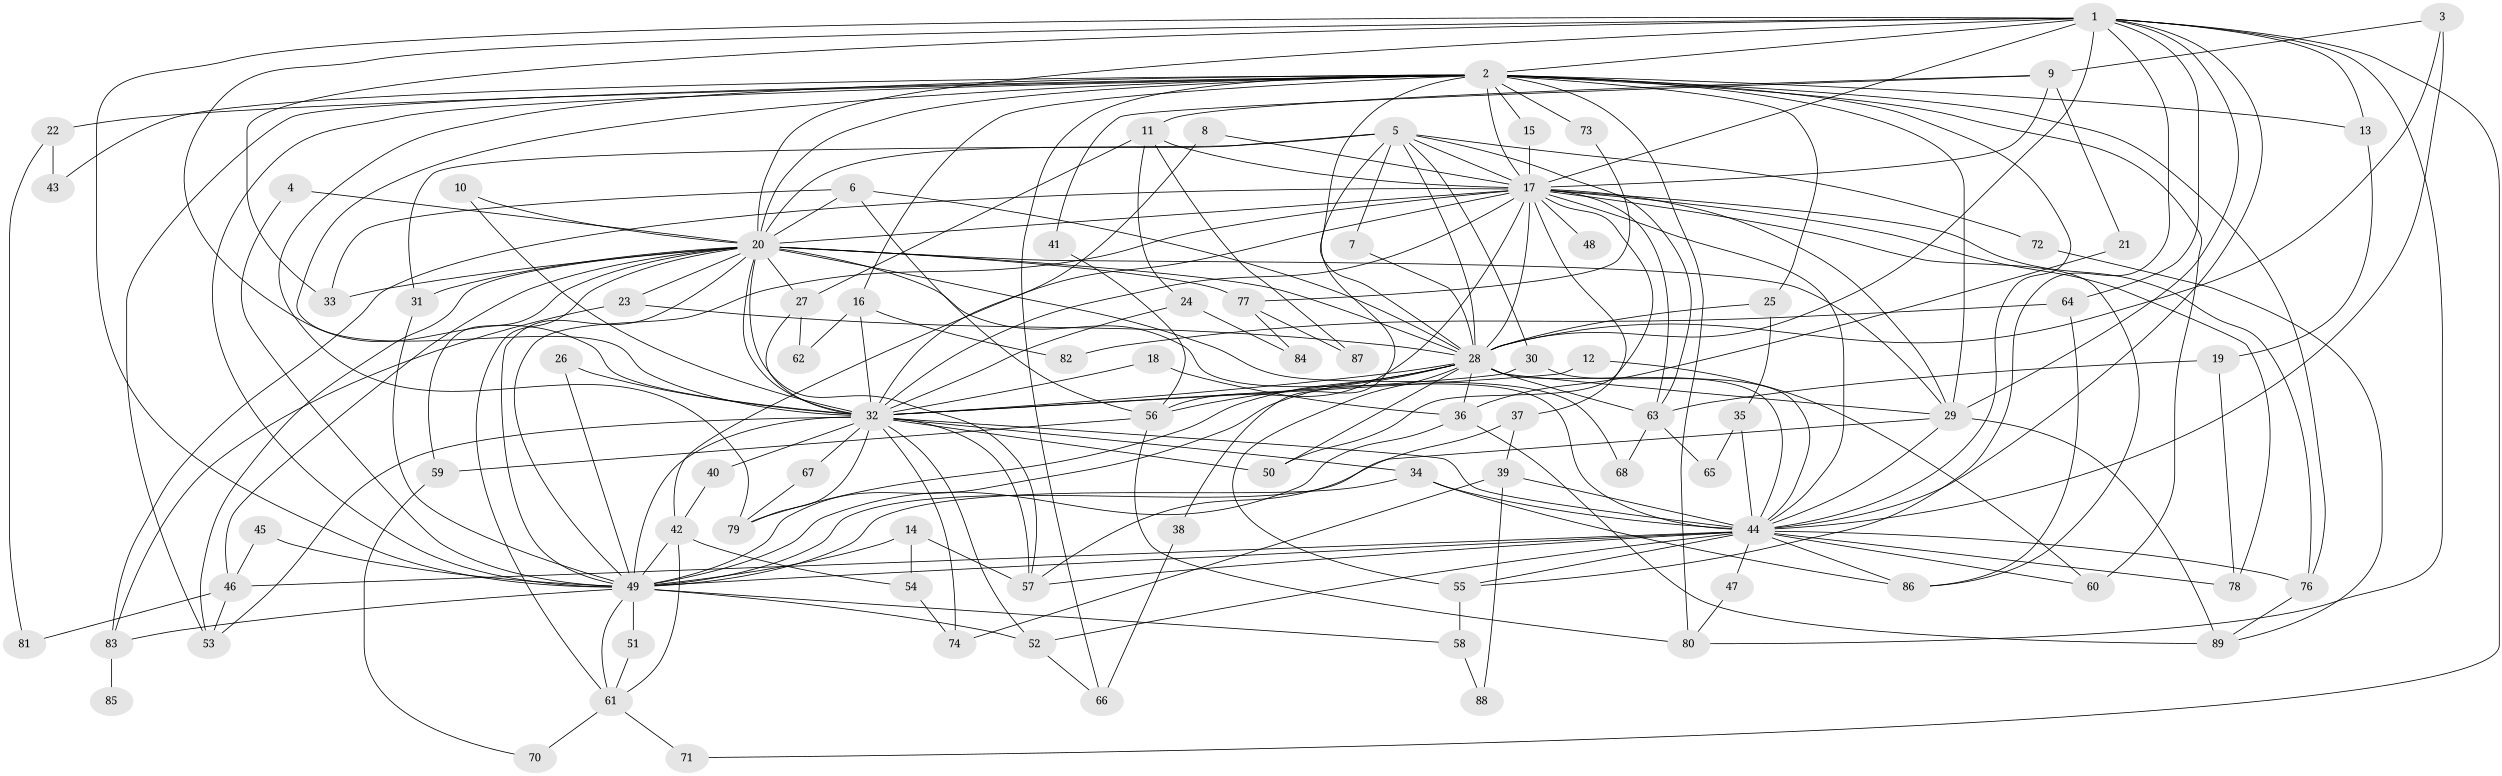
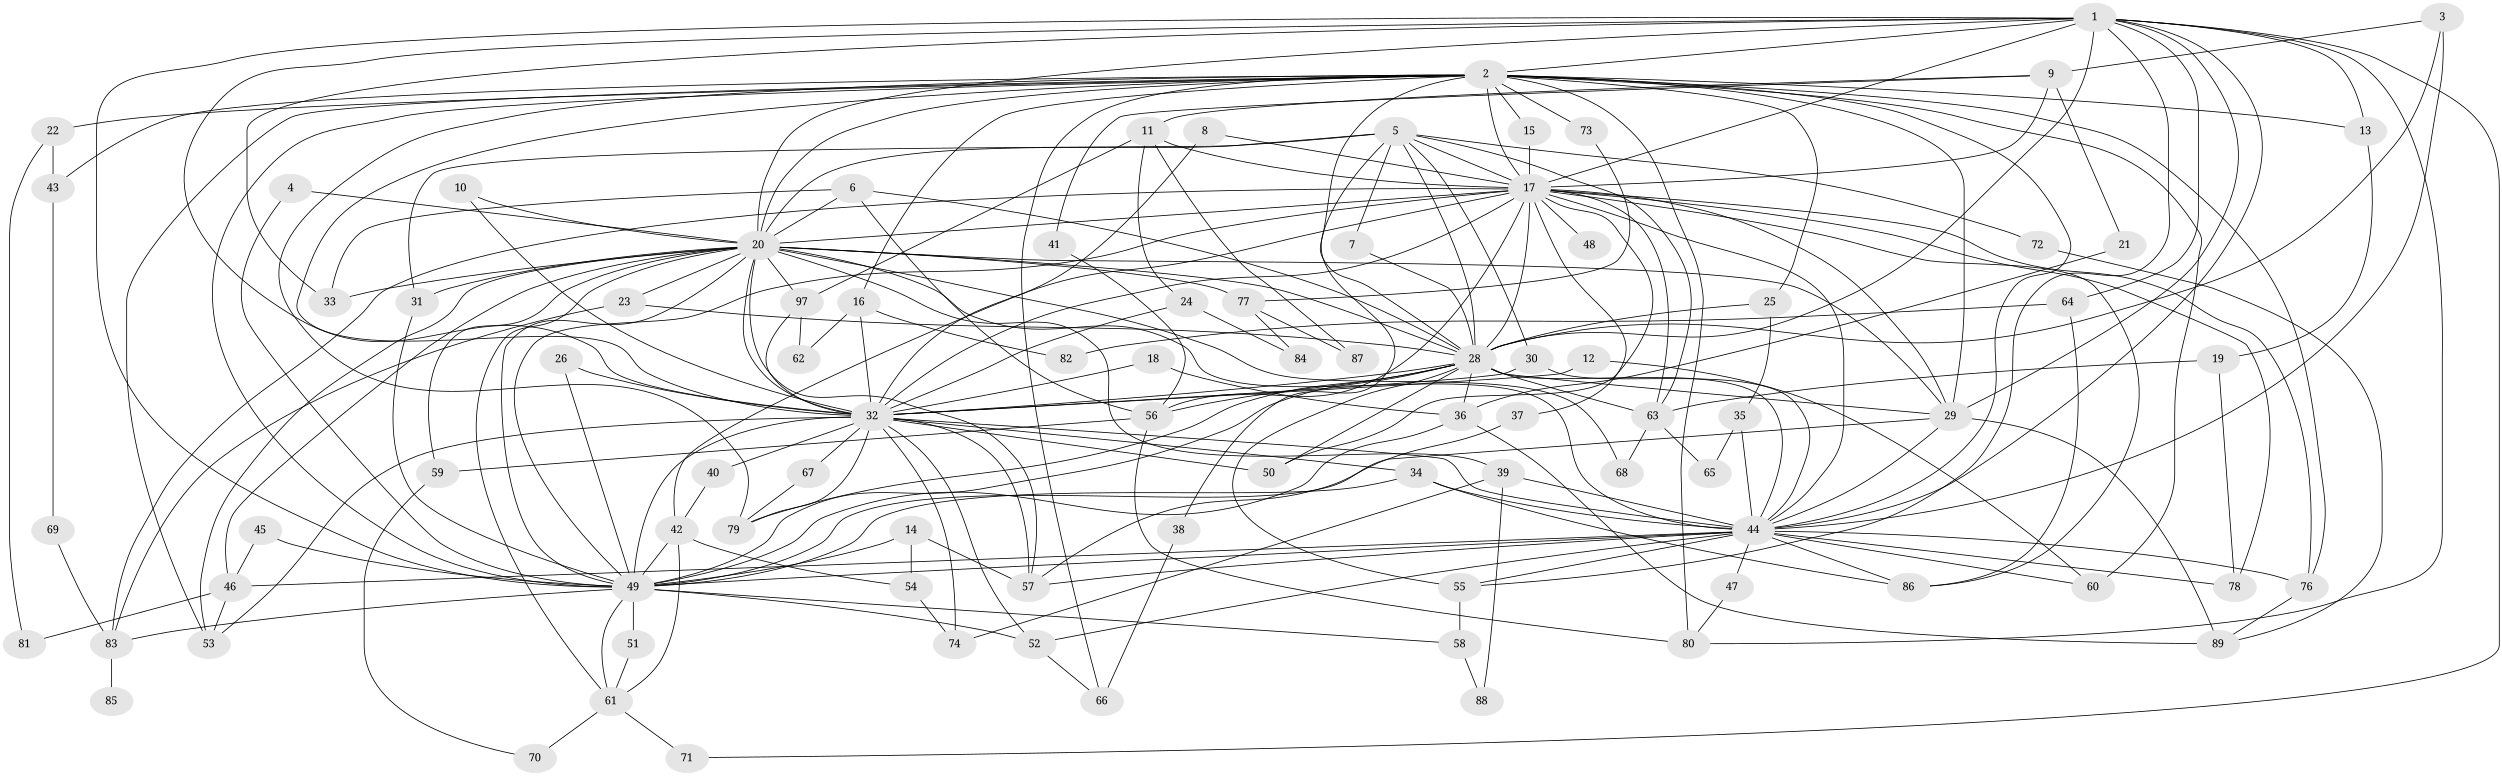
  graph {
    fontname="Noto Serif"
    node [color=gray90 fontname="Noto Serif" style=filled]
    edge [fontname="Noto Serif" weight=1.0]
    1
    2
    13
    17
    20
    28
    29
    32
    33
    44
    49
    55
    64
    71
    80
    15
    16
    22
    25
    43
    53
    60
    66
    73
    76
    79
    19
    63
    56
    37
    42
    48
    50
    78
    83
    86
    31
-   27
+   27 [label=97]
    57
    23
    39
    46
    59
    61
    68
    77
    36
    89
    34
    40
    52
    67
    74
    47
    51
    58
    82
    62
    81
    35
+   69
    3
    9
    11
    21
    41
    4
    5
    7
    30
    38
    72
    65
    6
    8
    24
    87
    10
    84
    12
    14
    54
    85
    18
    88
    70
    26
    45
    1 -- 2 [weight=2.0]
    1 -- 13
    1 -- 17
    1 -- 20
    1 -- 28
    1 -- 29
    1 -- 32
    1 -- 33
    1 -- 44
    1 -- 49
    1 -- 55
    1 -- 64
    1 -- 71
    1 -- 80
    2 -- 13
    2 -- 17 [weight=2.0]
    2 -- 20 [weight=2.0]
    2 -- 28 [weight=2.0]
    2 -- 29 [weight=2.0]
    2 -- 32 [weight=2.0]
    2 -- 44 [weight=2.0]
    2 -- 49 [weight=2.0]
    2 -- 80
    2 -- 15
    2 -- 16
    2 -- 22
    2 -- 25
    2 -- 43
    2 -- 53
    2 -- 60 [weight=2.0]
    2 -- 66 [weight=2.0]
    2 -- 73 [weight=2.0]
    2 -- 76
    2 -- 79
    13 -- 19
    17 -- 20
    17 -- 28 [weight=2.0]
    17 -- 29
    17 -- 32
    17 -- 44
    17 -- 49
    17 -- 76
    17 -- 63
    17 -- 56
    17 -- 37
    17 -- 42
    17 -- 48
    17 -- 50
    17 -- 78
    17 -- 83
    17 -- 86
    20 -- 28
    20 -- 29
    20 -- 32 [weight=2.0]
    20 -- 33
    20 -- 44 [weight=2.0]
    20 -- 49
    20 -- 53
    20 -- 31
    20 -- 27
    20 -- 57
    20 -- 23
-   37 -- 39
+   20 -- 39
    20 -- 46
    20 -- 59
    20 -- 61
    20 -- 68
    20 -- 77
    28 -- 29
    28 -- 32
    28 -- 44
    28 -- 49 [weight=2.0]
    28 -- 55
    28 -- 79
    28 -- 63
    28 -- 56
    28 -- 50
    28 -- 36
    29 -- 44 [weight=2.0]
    29 -- 49
    29 -- 89
    32 -- 44
    32 -- 49
    32 -- 53
    32 -- 79
    32 -- 50
    32 -- 57
    32 -- 34
    32 -- 40
    32 -- 52
    32 -- 67
    32 -- 74
    44 -- 49 [weight=3.0]
    44 -- 55
    44 -- 60
    44 -- 76
    44 -- 78
    44 -- 86
    44 -- 57
    44 -- 46
    44 -- 52
    44 -- 47
    49 -- 83
    49 -- 61
    49 -- 52
    49 -- 51 [weight=2.0]
    49 -- 58
    55 -- 58
    64 -- 86
    64 -- 82
    15 -- 17
    16 -- 32
    16 -- 82
    16 -- 62
    22 -- 43
    22 -- 81
    25 -- 28
    25 -- 35
+   43 -- 69
    73 -- 77
    76 -- 89
    19 -- 63
    19 -- 78
    63 -- 68
    63 -- 65
    56 -- 80
    56 -- 59
    37 -- 57
    42 -- 49
    42 -- 61
    42 -- 54
    83 -- 85 [weight=2.0]
    31 -- 49
    27 -- 32
    27 -- 62
    23 -- 28
    23 -- 83
    39 -- 44
    39 -- 74
    39 -- 88
    46 -- 53
    46 -- 81
    59 -- 70
    61 -- 71
    61 -- 70
    77 -- 87
    77 -- 84
    36 -- 49
    36 -- 89
    34 -- 44
    34 -- 49
    34 -- 86
    40 -- 42
    52 -- 66
    67 -- 79
    47 -- 80
    51 -- 61
    58 -- 88
    35 -- 44
    35 -- 65
+   69 -- 83
    3 -- 28
    3 -- 44
    3 -- 9
    9 -- 17
    9 -- 11
    9 -- 21
    9 -- 41
    11 -- 17
    11 -- 27
    11 -- 24
    11 -- 87
    21 -- 36
    41 -- 56
    4 -- 20
    4 -- 49
    5 -- 17
    5 -- 20
    5 -- 28
    5 -- 63
    5 -- 31
    5 -- 7
    5 -- 30
    5 -- 38
    5 -- 72
    7 -- 28
    30 -- 32
    30 -- 44
    38 -- 66
    72 -- 89
    6 -- 20
    6 -- 28
    6 -- 33
    6 -- 56
    8 -- 17
    8 -- 32
    24 -- 32
    24 -- 84
    10 -- 20
    10 -- 32
    12 -- 32
    12 -- 60
    14 -- 49
    14 -- 57
    14 -- 54
    54 -- 74
    18 -- 32
    18 -- 36
    26 -- 32
    26 -- 49
    45 -- 49
    45 -- 46
  }
